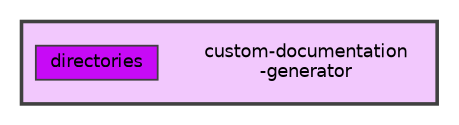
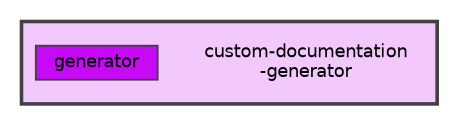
  digraph {
    compound=true
    node [fontname=Helvetica fontsize=10]
    n1 [height=0.2 label="custom-documentation\l-generator" shape=plaintext width=0.4]
-   n2 [color=grey25 fillcolor="#c70af6" height=0.2 label=directories shape=box style=filled width=0.4]
+   n2 [color=grey25 fillcolor="#c70af6" height=0.2 label=generator shape=box style=filled width=0.4]
    subgraph cluster_1 {
      bgcolor="#f2c8fd"
      fontname=Helvetica
      fontsize=10
      pencolor=grey25
      style="filled,bold"
      n1
      n2
    }
  }
